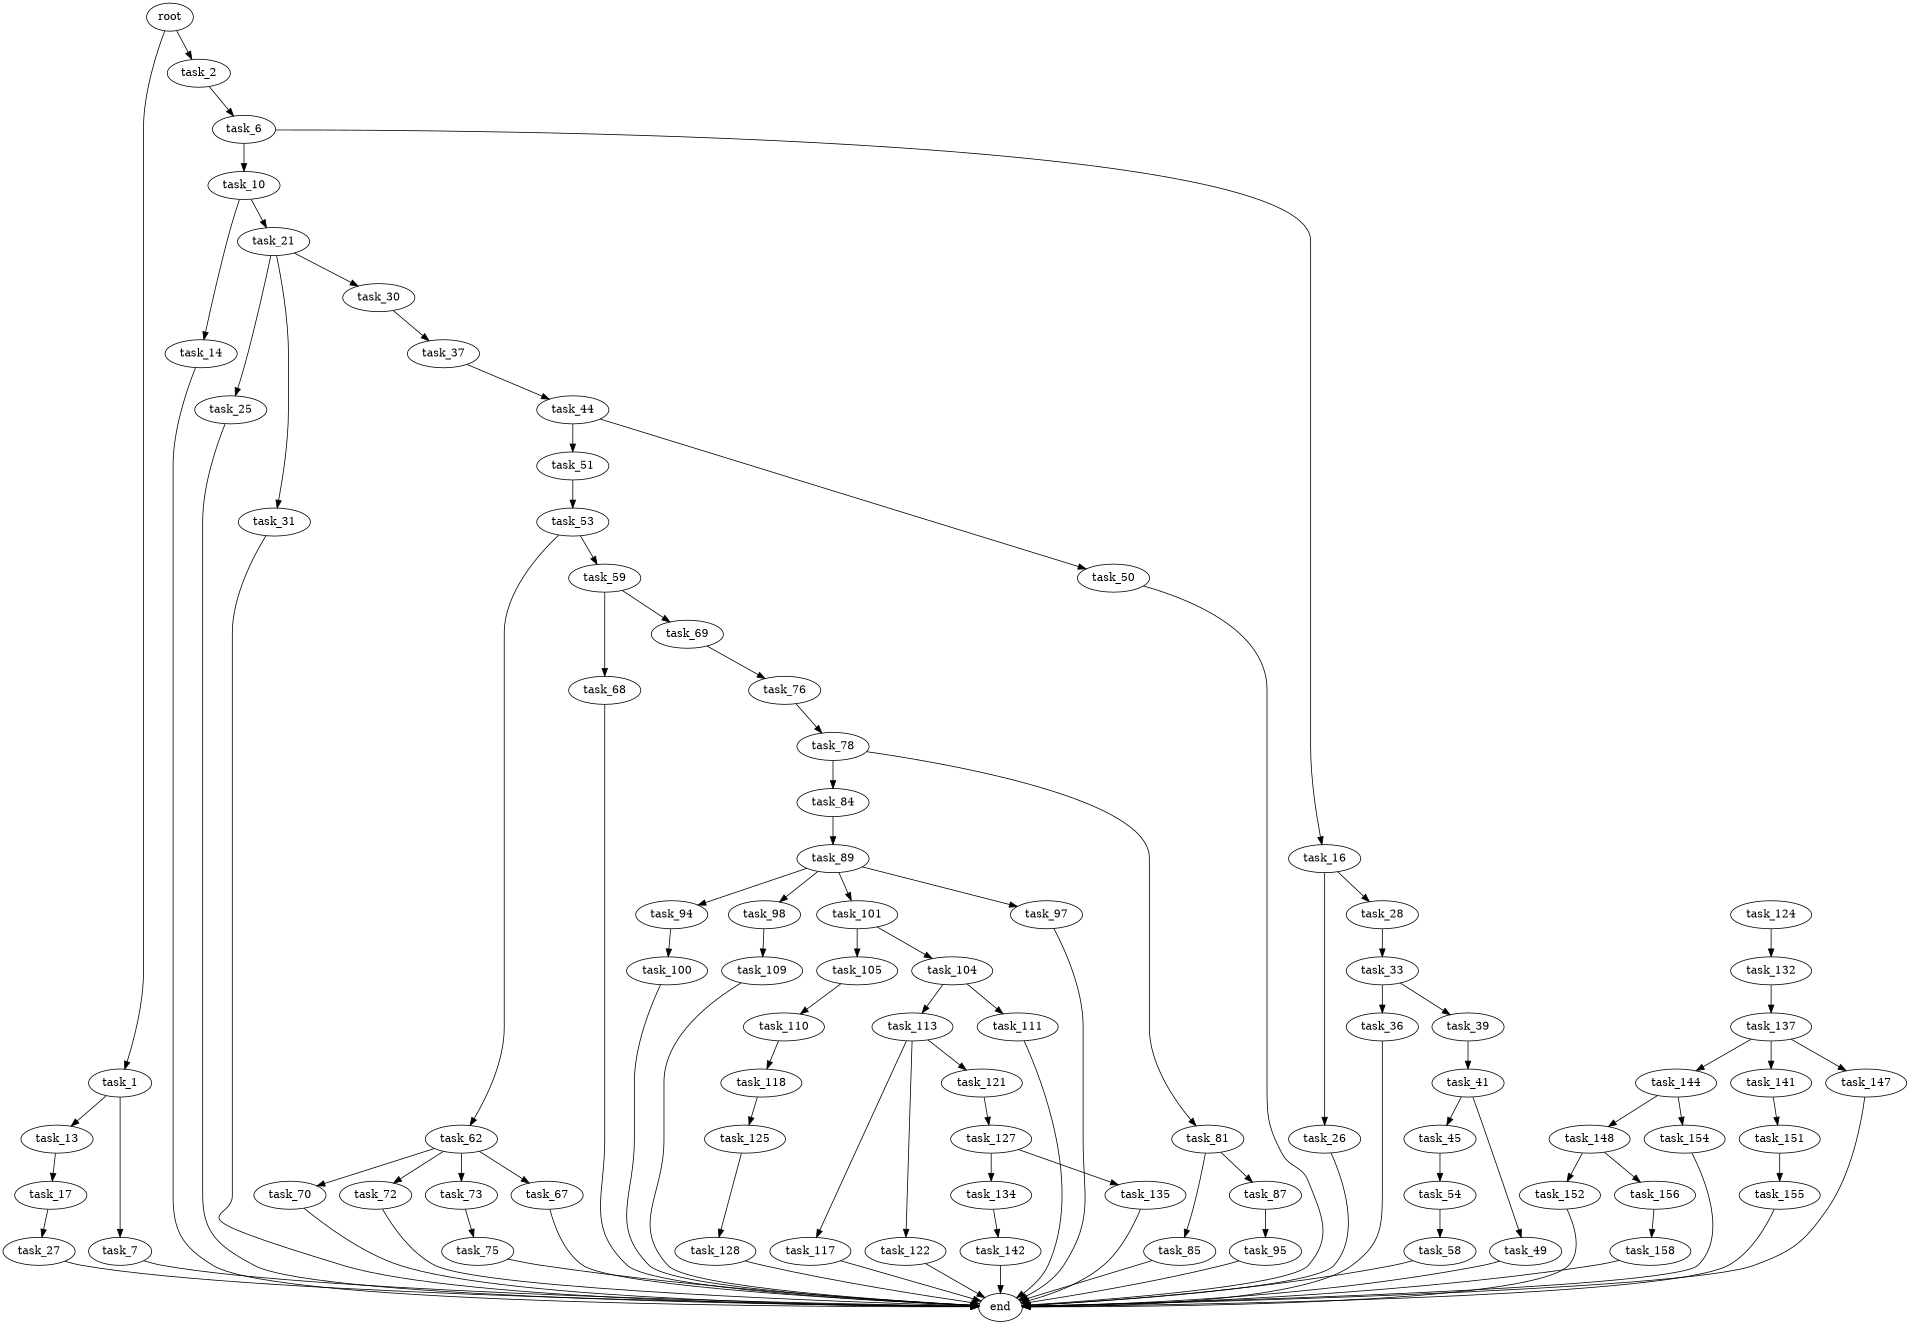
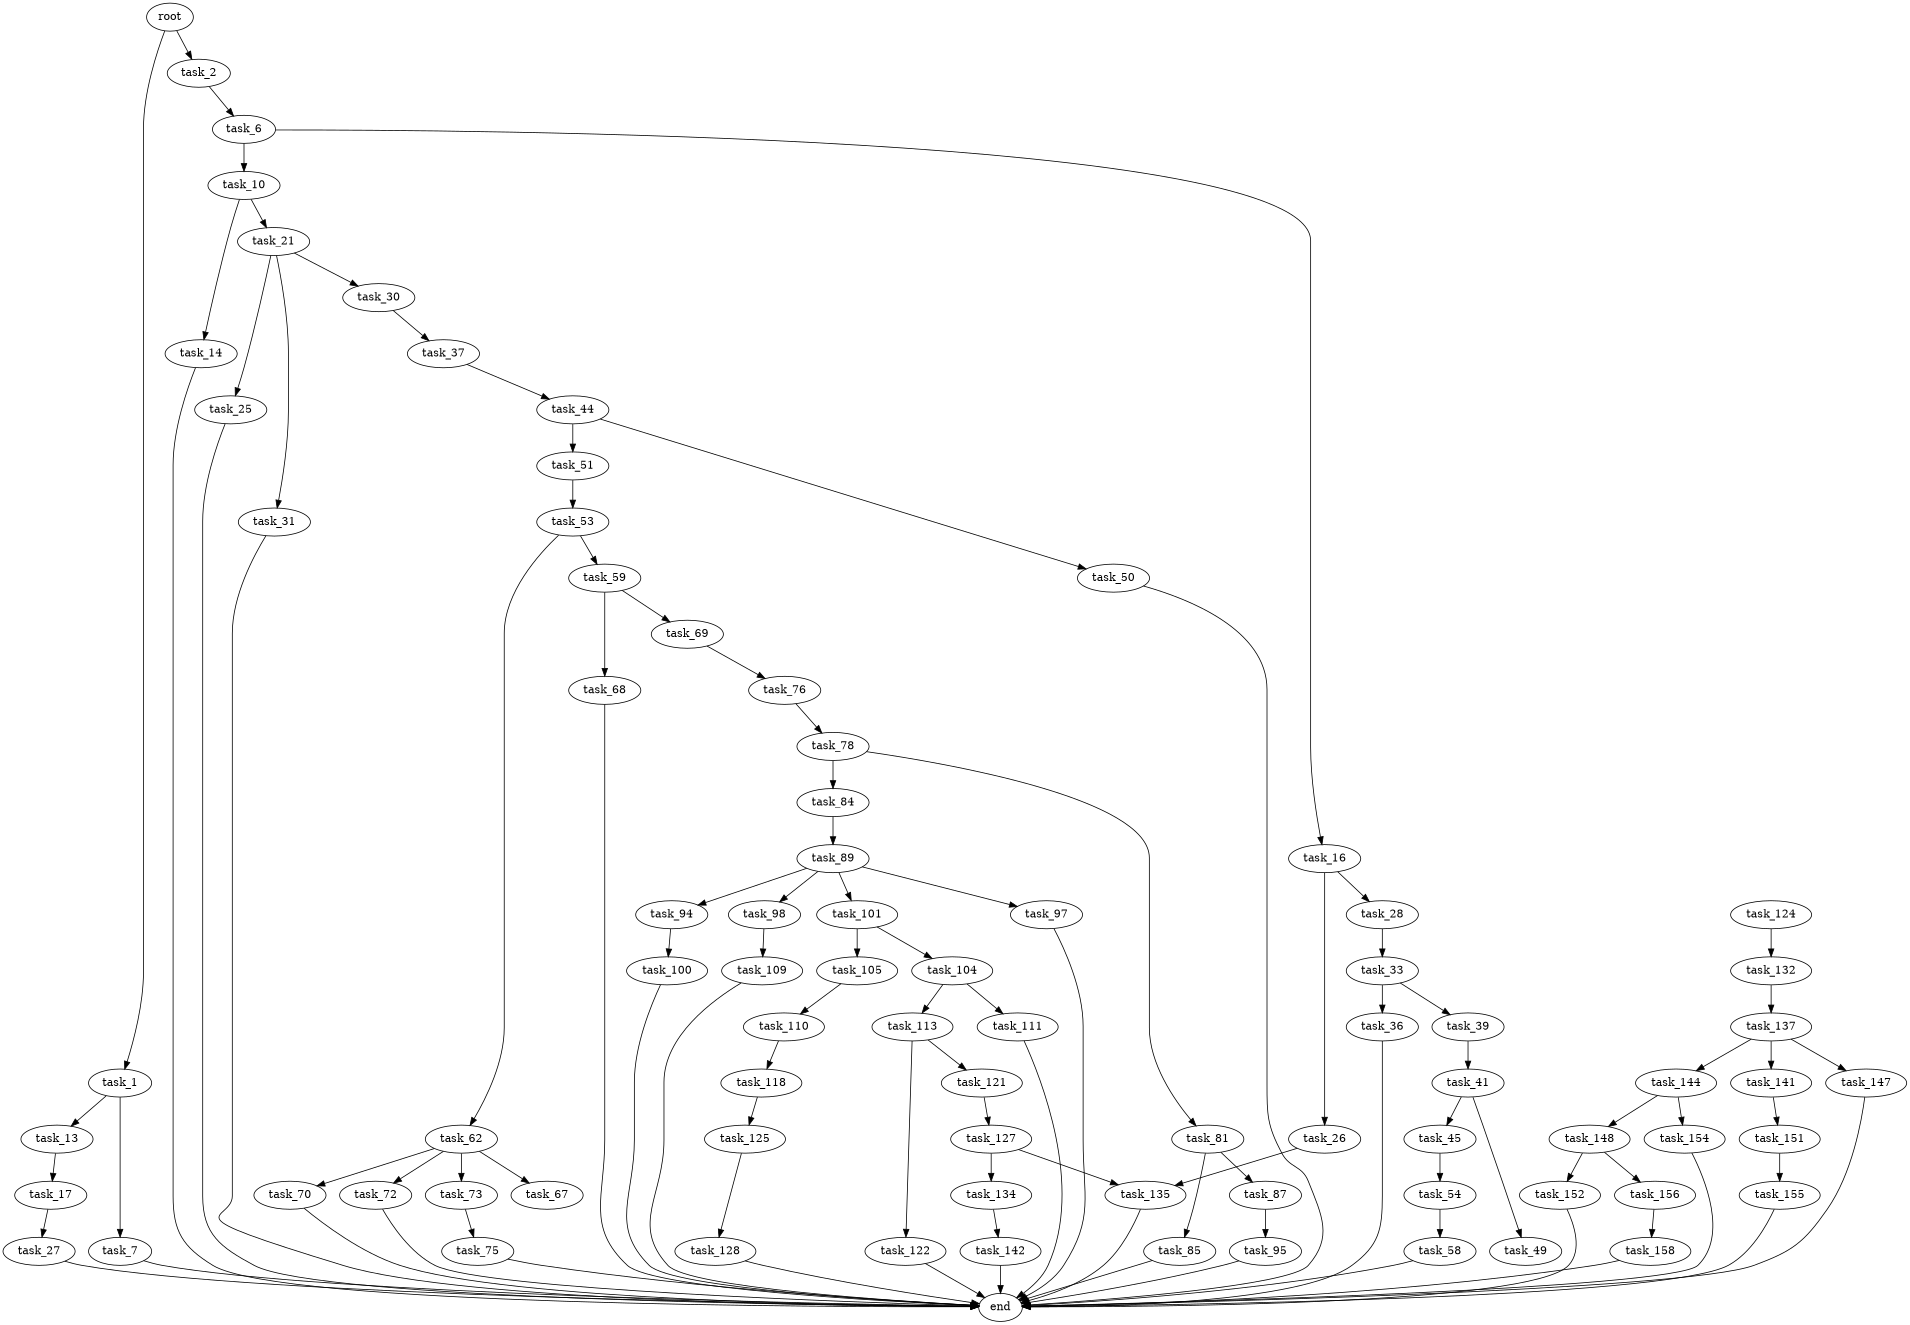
  digraph {
    root
    task_1
    task_2
    task_7
    task_13
    task_6
    end
    task_17
    task_10
    task_16
    task_14
    task_21
    task_26
    task_28
    task_25
    task_30
    task_31
    task_27
    task_33
    task_37
    task_36
    task_39
    task_44
    task_41
    task_50
    task_51
    task_45
    task_49
    task_54
    task_53
    task_58
    task_59
    task_62
    task_68
    task_69
    task_67
    task_70
    task_72
    task_73
    task_76
    task_75
    task_78
    task_81
    task_84
    task_85
    task_87
    task_89
    task_95
    task_94
    task_97
    task_98
    task_101
    task_100
    task_109
    task_104
    task_105
    task_111
    task_113
    task_110
-   task_117
    task_121
    task_122
    task_118
    task_125
    n65 [label=task_127]
    task_124
    task_132
    task_128
    task_134
    task_135
    task_137
    task_142
    task_141
    task_144
    task_147
    task_151
    task_148
    task_154
    task_155
    task_152
    task_156
    task_158
    root -> task_1
    root -> task_2
    task_1 -> task_7
    task_1 -> task_13
    task_2 -> task_6
    task_7 -> end
    task_13 -> task_17
    task_6 -> task_10
    task_6 -> task_16
    task_17 -> task_27
    task_10 -> task_14
    task_10 -> task_21
    task_16 -> task_26
    task_16 -> task_28
    task_14 -> end
    task_21 -> task_25
    task_21 -> task_30
    task_21 -> task_31
-   task_26 -> end
+   task_26 -> task_135
    task_28 -> task_33
    task_25 -> end
    task_30 -> task_37
    task_31 -> end
    task_27 -> end
    task_33 -> task_36
    task_33 -> task_39
    task_37 -> task_44
    task_36 -> end
    task_39 -> task_41
    task_44 -> task_50
    task_44 -> task_51
    task_41 -> task_45
    task_41 -> task_49
    task_50 -> end
    task_51 -> task_53
    task_45 -> task_54
-   task_49 -> end
    task_54 -> task_58
    task_53 -> task_59
    task_53 -> task_62
    task_58 -> end
    task_59 -> task_68
    task_59 -> task_69
    task_62 -> task_67
    task_62 -> task_70
    task_62 -> task_72
    task_62 -> task_73
    task_68 -> end
    task_69 -> task_76
-   task_67 -> end
    task_70 -> end
    task_72 -> end
    task_73 -> task_75
    task_76 -> task_78
    task_75 -> end
    task_78 -> task_81
    task_78 -> task_84
    task_81 -> task_85
    task_81 -> task_87
    task_84 -> task_89
    task_85 -> end
    task_87 -> task_95
    task_89 -> task_94
    task_89 -> task_97
    task_89 -> task_98
    task_89 -> task_101
    task_95 -> end
    task_94 -> task_100
    task_97 -> end
    task_98 -> task_109
    task_101 -> task_104
    task_101 -> task_105
    task_100 -> end
    task_109 -> end
    task_104 -> task_111
    task_104 -> task_113
    task_105 -> task_110
    task_111 -> end
-   task_113 -> task_117
    task_113 -> task_121
    task_113 -> task_122
    task_110 -> task_118
-   task_117 -> end
    task_121 -> n65
    task_122 -> end
    task_118 -> task_125
    task_125 -> task_128
    n65 -> task_134
    n65 -> task_135
    task_124 -> task_132
    task_132 -> task_137
    task_128 -> end
    task_134 -> task_142
    task_135 -> end
    task_137 -> task_141
    task_137 -> task_144
    task_137 -> task_147
    task_142 -> end
    task_141 -> task_151
    task_144 -> task_148
    task_144 -> task_154
    task_147 -> end
    task_151 -> task_155
    task_148 -> task_152
    task_148 -> task_156
    task_154 -> end
    task_155 -> end
    task_152 -> end
    task_156 -> task_158
    task_158 -> end
  }
